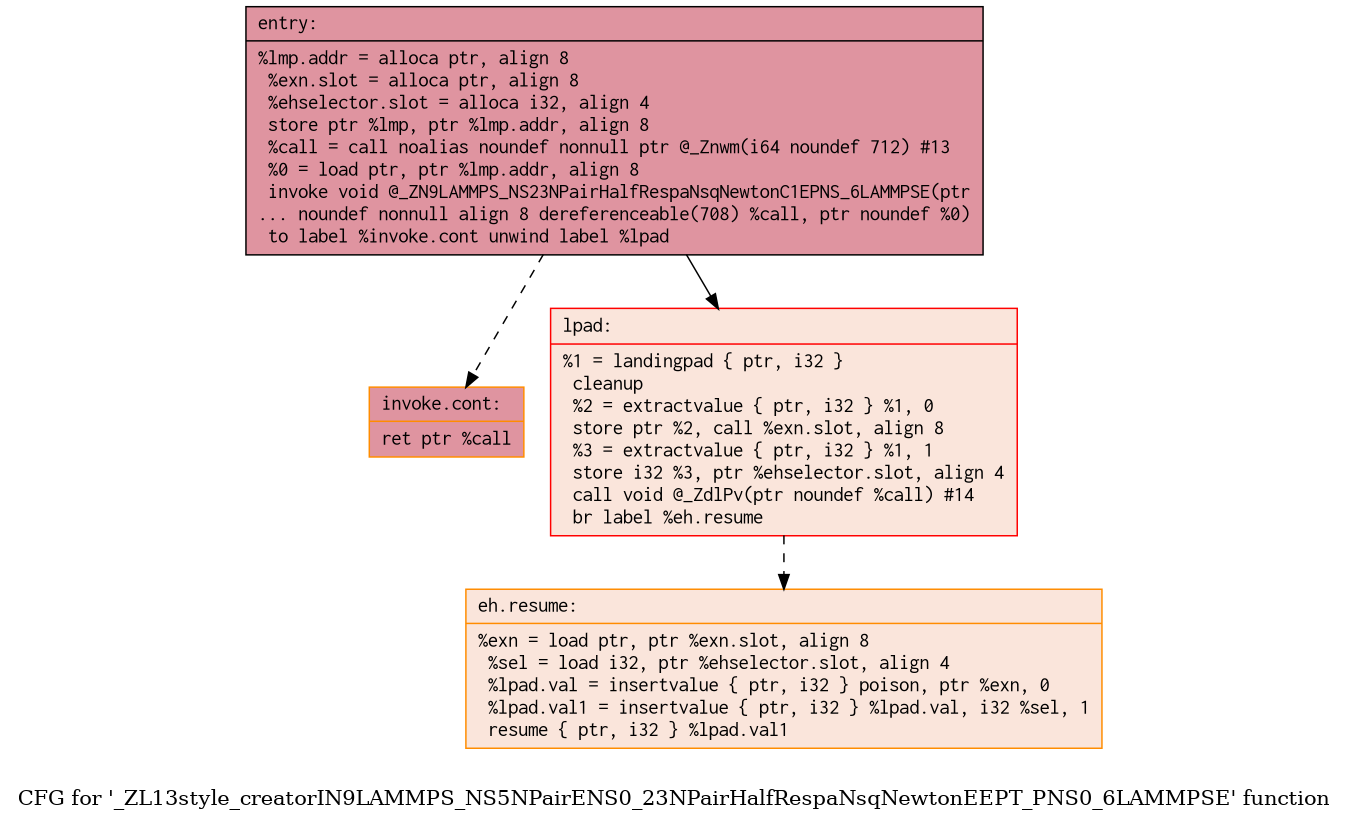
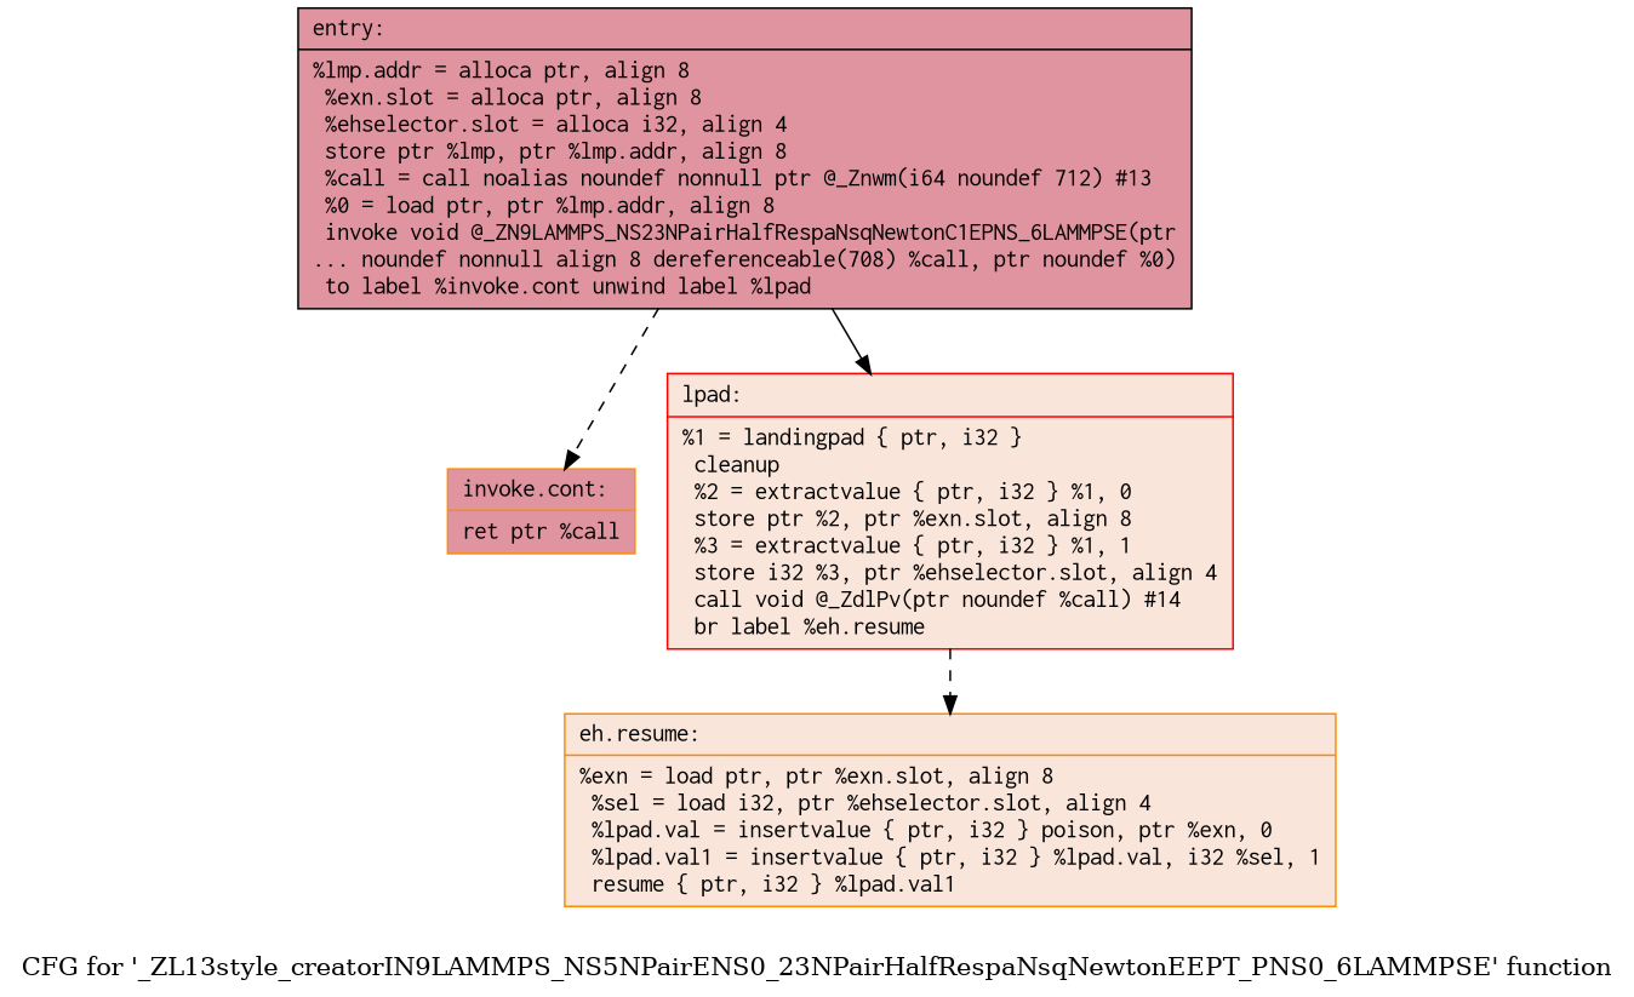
  digraph {
    label="CFG for '_ZL13style_creatorIN9LAMMPS_NS5NPairENS0_23NPairHalfRespaNsqNewtonEEPT_PNS0_6LAMMPSE' function"
    node [color=darkorange fillcolor="#b70d2870" fontname=Courier shape=record style=filled]
    edge [style=dashed]
    n1 [color=black label="{entry:\l|  %lmp.addr = alloca ptr, align 8\l  %exn.slot = alloca ptr, align 8\l  %ehselector.slot = alloca i32, align 4\l  store ptr %lmp, ptr %lmp.addr, align 8\l  %call = call noalias noundef nonnull ptr @_Znwm(i64 noundef 712) #13\l  %0 = load ptr, ptr %lmp.addr, align 8\l  invoke void @_ZN9LAMMPS_NS23NPairHalfRespaNsqNewtonC1EPNS_6LAMMPSE(ptr\l... noundef nonnull align 8 dereferenceable(708) %call, ptr noundef %0)\l          to label %invoke.cont unwind label %lpad\l}"]
    n2 [label="{invoke.cont:\l|  ret ptr %call\l}"]
-   n3 [color=red fillcolor="#f4c5ad70" label="{lpad:\l|  %1 = landingpad \{ ptr, i32 \}\l          cleanup\l  %2 = extractvalue \{ ptr, i32 \} %1, 0\l  store ptr %2, call %exn.slot, align 8\l  %3 = extractvalue \{ ptr, i32 \} %1, 1\l  store i32 %3, ptr %ehselector.slot, align 4\l  call void @_ZdlPv(ptr noundef %call) #14\l  br label %eh.resume\l}"]
+   n3 [color=red fillcolor="#f4c5ad70" label="{lpad:\l|  %1 = landingpad \{ ptr, i32 \}\l          cleanup\l  %2 = extractvalue \{ ptr, i32 \} %1, 0\l  store ptr %2, ptr %exn.slot, align 8\l  %3 = extractvalue \{ ptr, i32 \} %1, 1\l  store i32 %3, ptr %ehselector.slot, align 4\l  call void @_ZdlPv(ptr noundef %call) #14\l  br label %eh.resume\l}"]
    n4 [fillcolor="#f4c5ad70" label="{eh.resume:\l|  %exn = load ptr, ptr %exn.slot, align 8\l  %sel = load i32, ptr %ehselector.slot, align 4\l  %lpad.val = insertvalue \{ ptr, i32 \} poison, ptr %exn, 0\l  %lpad.val1 = insertvalue \{ ptr, i32 \} %lpad.val, i32 %sel, 1\l  resume \{ ptr, i32 \} %lpad.val1\l}"]
    n1 -> n2
    n1 -> n3 [style=solid]
    n3 -> n4
  }
